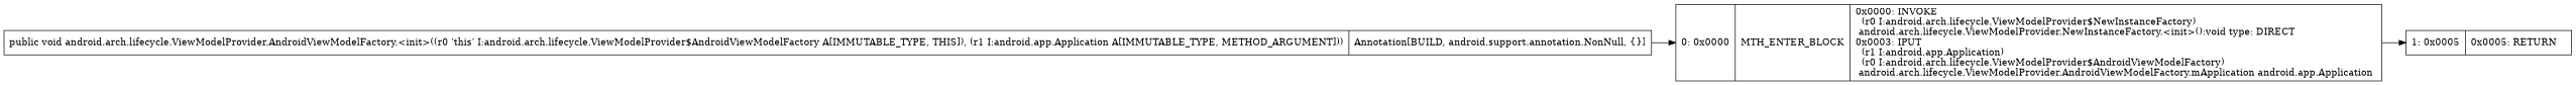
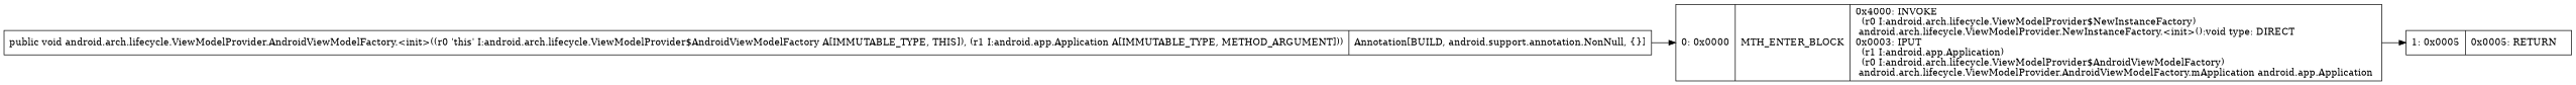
  digraph {
    rankdir=LR
    node [shape=record]
-   n1 [label="{0\:\ 0x0000|MTH_ENTER_BLOCK\l|0x0000: INVOKE  \l  (r0 I:android.arch.lifecycle.ViewModelProvider$NewInstanceFactory)\l android.arch.lifecycle.ViewModelProvider.NewInstanceFactory.\<init\>():void type: DIRECT \l0x0003: IPUT  \l  (r1 I:android.app.Application)\l  (r0 I:android.arch.lifecycle.ViewModelProvider$AndroidViewModelFactory)\l android.arch.lifecycle.ViewModelProvider.AndroidViewModelFactory.mApplication android.app.Application \l}"]
+   n1 [label="{0\:\ 0x0000|MTH_ENTER_BLOCK\l|0x4000: INVOKE  \l  (r0 I:android.arch.lifecycle.ViewModelProvider$NewInstanceFactory)\l android.arch.lifecycle.ViewModelProvider.NewInstanceFactory.\<init\>():void type: DIRECT \l0x0003: IPUT  \l  (r1 I:android.app.Application)\l  (r0 I:android.arch.lifecycle.ViewModelProvider$AndroidViewModelFactory)\l android.arch.lifecycle.ViewModelProvider.AndroidViewModelFactory.mApplication android.app.Application \l}"]
    n2 [label="{1\:\ 0x0005|0x0005: RETURN   \l}"]
    n3 [label="{public void android.arch.lifecycle.ViewModelProvider.AndroidViewModelFactory.\<init\>((r0 'this' I:android.arch.lifecycle.ViewModelProvider$AndroidViewModelFactory A[IMMUTABLE_TYPE, THIS]), (r1 I:android.app.Application A[IMMUTABLE_TYPE, METHOD_ARGUMENT]))  | Annotation[BUILD, android.support.annotation.NonNull, \{\}]\l}"]
    n1 -> n2
    n3 -> n1
  }
